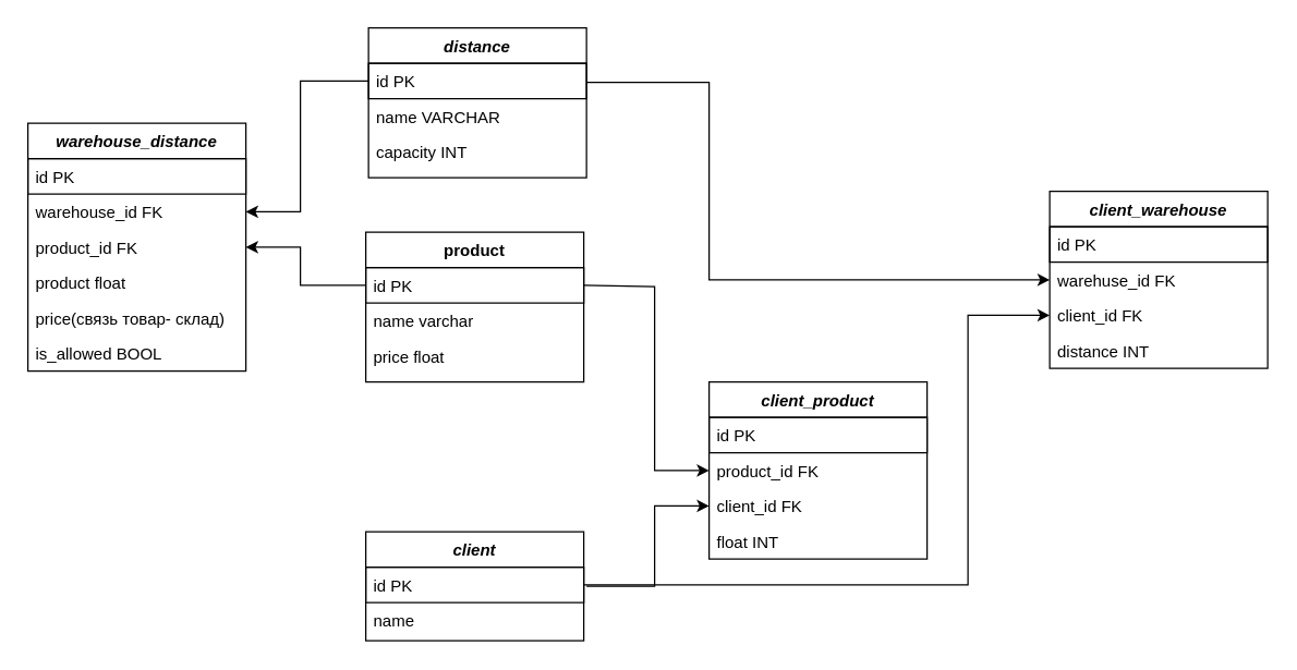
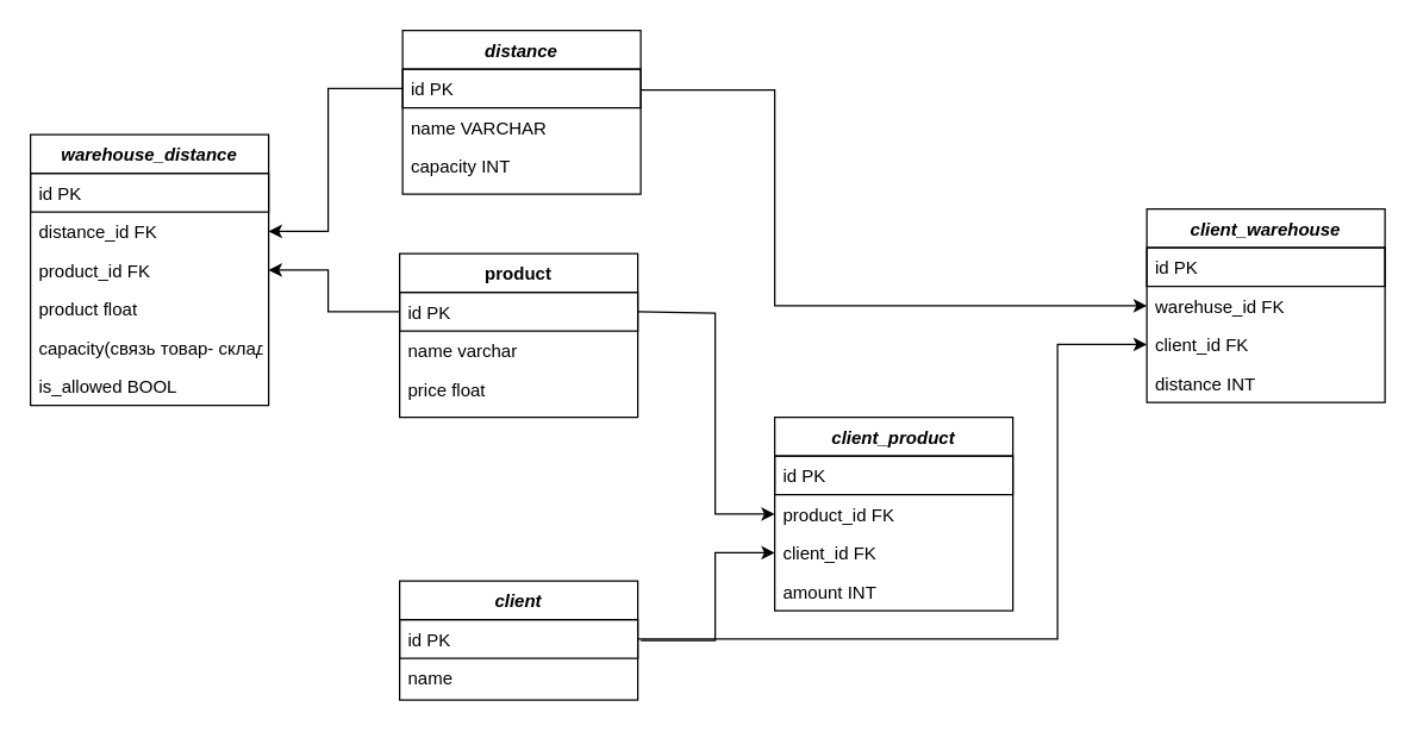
  <mxCell id="0" />
  <mxCell id="1" parent="0" />
  <mxCell id="2" value="distance" style="swimlane;fontStyle=3;align=center;verticalAlign=top;childLayout=stackLayout;horizontal=1;startSize=26;horizontalStack=0;resizeParent=1;resizeLast=0;collapsible=1;marginBottom=0;rounded=0;shadow=0;strokeWidth=1;" parent="1" vertex="1"><mxGeometry x="270" y="20" width="160" height="110" as="geometry"><mxRectangle x="230" y="140" width="160" height="26" as="alternateBounds" /></mxGeometry></mxCell>
  <mxCell id="3" value="id PK&#10;" style="text;align=left;verticalAlign=top;spacingLeft=4;spacingRight=4;overflow=hidden;rotatable=0;points=[[0,0.5],[1,0.5]];portConstraint=eastwest;strokeColor=default;" parent="2" vertex="1"><mxGeometry y="26" width="160" height="26" as="geometry" /></mxCell>
  <mxCell id="4" value="name VARCHAR" style="text;align=left;verticalAlign=top;spacingLeft=4;spacingRight=4;overflow=hidden;rotatable=0;points=[[0,0.5],[1,0.5]];portConstraint=eastwest;rounded=0;shadow=0;html=0;" parent="2" vertex="1"><mxGeometry y="52" width="160" height="26" as="geometry" /></mxCell>
  <mxCell id="5" value="capacity INT" style="text;align=left;verticalAlign=top;spacingLeft=4;spacingRight=4;overflow=hidden;rotatable=0;points=[[0,0.5],[1,0.5]];portConstraint=eastwest;rounded=0;shadow=0;html=0;" parent="2" vertex="1"><mxGeometry y="78" width="160" height="26" as="geometry" /></mxCell>
  <mxCell id="6" value="product" style="swimlane;fontStyle=1;align=center;verticalAlign=top;childLayout=stackLayout;horizontal=1;startSize=26;horizontalStack=0;resizeParent=1;resizeLast=0;collapsible=1;marginBottom=0;rounded=0;shadow=0;strokeWidth=1;" parent="1" vertex="1"><mxGeometry x="268" y="170" width="160" height="110" as="geometry"><mxRectangle x="550" y="140" width="160" height="26" as="alternateBounds" /></mxGeometry></mxCell>
  <mxCell id="7" value="id PK" style="text;align=left;verticalAlign=top;spacingLeft=4;spacingRight=4;overflow=hidden;rotatable=0;points=[[0,0.5],[1,0.5]];portConstraint=eastwest;strokeColor=default;" parent="6" vertex="1"><mxGeometry y="26" width="160" height="26" as="geometry" /></mxCell>
  <mxCell id="8" value="name varchar" style="text;align=left;verticalAlign=top;spacingLeft=4;spacingRight=4;overflow=hidden;rotatable=0;points=[[0,0.5],[1,0.5]];portConstraint=eastwest;rounded=0;shadow=0;html=0;" parent="6" vertex="1"><mxGeometry y="52" width="160" height="26" as="geometry" /></mxCell>
  <mxCell id="9" value="price float" style="text;align=left;verticalAlign=top;spacingLeft=4;spacingRight=4;overflow=hidden;rotatable=0;points=[[0,0.5],[1,0.5]];portConstraint=eastwest;rounded=0;shadow=0;html=0;" parent="6" vertex="1"><mxGeometry y="78" width="160" height="26" as="geometry" /></mxCell>
  <mxCell id="10" value="client" style="swimlane;fontStyle=3;align=center;verticalAlign=top;childLayout=stackLayout;horizontal=1;startSize=26;horizontalStack=0;resizeParent=1;resizeLast=0;collapsible=1;marginBottom=0;rounded=0;shadow=0;strokeWidth=1;" parent="1" vertex="1"><mxGeometry x="268" y="390" width="160" height="80" as="geometry"><mxRectangle x="508" y="340" width="160" height="26" as="alternateBounds" /></mxGeometry></mxCell>
  <mxCell id="11" value="id PK&#10;" style="text;align=left;verticalAlign=top;spacingLeft=4;spacingRight=4;overflow=hidden;rotatable=0;points=[[0,0.5],[1,0.5]];portConstraint=eastwest;strokeColor=default;" parent="10" vertex="1"><mxGeometry y="26" width="160" height="26" as="geometry" /></mxCell>
  <mxCell id="12" value="name" style="text;align=left;verticalAlign=top;spacingLeft=4;spacingRight=4;overflow=hidden;rotatable=0;points=[[0,0.5],[1,0.5]];portConstraint=eastwest;rounded=0;shadow=0;html=0;" parent="10" vertex="1"><mxGeometry y="52" width="160" height="26" as="geometry" /></mxCell>
  <mxCell id="13" value="client_product" style="swimlane;fontStyle=3;align=center;verticalAlign=top;childLayout=stackLayout;horizontal=1;startSize=26;horizontalStack=0;resizeParent=1;resizeLast=0;collapsible=1;marginBottom=0;rounded=0;shadow=0;strokeWidth=1;" parent="1" vertex="1"><mxGeometry x="520" y="280" width="160" height="130" as="geometry"><mxRectangle x="230" y="140" width="160" height="26" as="alternateBounds" /></mxGeometry></mxCell>
  <mxCell id="14" value="id PK&#10;" style="text;align=left;verticalAlign=top;spacingLeft=4;spacingRight=4;overflow=hidden;rotatable=0;points=[[0,0.5],[1,0.5]];portConstraint=eastwest;strokeColor=default;" parent="13" vertex="1"><mxGeometry y="26" width="160" height="26" as="geometry" /></mxCell>
  <mxCell id="15" value="product_id FK" style="text;align=left;verticalAlign=top;spacingLeft=4;spacingRight=4;overflow=hidden;rotatable=0;points=[[0,0.5],[1,0.5]];portConstraint=eastwest;rounded=0;shadow=0;html=0;" parent="13" vertex="1"><mxGeometry y="52" width="160" height="26" as="geometry" /></mxCell>
  <mxCell id="16" value="client_id FK" style="text;align=left;verticalAlign=top;spacingLeft=4;spacingRight=4;overflow=hidden;rotatable=0;points=[[0,0.5],[1,0.5]];portConstraint=eastwest;rounded=0;shadow=0;html=0;" parent="13" vertex="1"><mxGeometry y="78" width="160" height="26" as="geometry" /></mxCell>
- <mxCell id="17" value="float INT&#10;" style="text;align=left;verticalAlign=top;spacingLeft=4;spacingRight=4;overflow=hidden;rotatable=0;points=[[0,0.5],[1,0.5]];portConstraint=eastwest;rounded=0;shadow=0;html=0;" parent="13" vertex="1"><mxGeometry y="104" width="160" height="26" as="geometry" /></mxCell>
+ <mxCell id="17" value="amount INT&#10;" style="text;align=left;verticalAlign=top;spacingLeft=4;spacingRight=4;overflow=hidden;rotatable=0;points=[[0,0.5],[1,0.5]];portConstraint=eastwest;rounded=0;shadow=0;html=0;" parent="13" vertex="1"><mxGeometry y="104" width="160" height="26" as="geometry" /></mxCell>
  <mxCell id="18" value="" style="endArrow=classic;html=1;rounded=0;entryX=0;entryY=0.5;entryDx=0;entryDy=0;exitX=1;exitY=0.5;exitDx=0;exitDy=0;" parent="1" source="7" target="15" edge="1"><mxGeometry width="50" height="50" relative="1" as="geometry"><mxPoint x="180" y="390" as="sourcePoint" /><mxPoint x="230" y="340" as="targetPoint" /><Array as="points"><mxPoint x="480" y="210" /><mxPoint x="480" y="345" /></Array></mxGeometry></mxCell>
  <mxCell id="19" value="" style="endArrow=classic;html=1;rounded=0;entryX=0;entryY=0.5;entryDx=0;entryDy=0;" parent="1" target="16" edge="1"><mxGeometry width="50" height="50" relative="1" as="geometry"><mxPoint x="430" y="430" as="sourcePoint" /><mxPoint x="510" y="370" as="targetPoint" /><Array as="points"><mxPoint x="480" y="430" /><mxPoint x="480" y="371" /></Array></mxGeometry></mxCell>
  <mxCell id="20" value="warehouse_distance" style="swimlane;fontStyle=3;align=center;verticalAlign=top;childLayout=stackLayout;horizontal=1;startSize=26;horizontalStack=0;resizeParent=1;resizeLast=0;collapsible=1;marginBottom=0;rounded=0;shadow=0;strokeWidth=1;" parent="1" vertex="1"><mxGeometry x="20" y="90" width="160" height="182" as="geometry"><mxRectangle x="230" y="140" width="160" height="26" as="alternateBounds" /></mxGeometry></mxCell>
  <mxCell id="21" value="id PK&#10;" style="text;align=left;verticalAlign=top;spacingLeft=4;spacingRight=4;overflow=hidden;rotatable=0;points=[[0,0.5],[1,0.5]];portConstraint=eastwest;strokeColor=default;" parent="20" vertex="1"><mxGeometry y="26" width="160" height="26" as="geometry" /></mxCell>
- <mxCell id="22" value="warehouse_id FK" style="text;align=left;verticalAlign=top;spacingLeft=4;spacingRight=4;overflow=hidden;rotatable=0;points=[[0,0.5],[1,0.5]];portConstraint=eastwest;rounded=0;shadow=0;html=0;" parent="20" vertex="1"><mxGeometry y="52" width="160" height="26" as="geometry" /></mxCell>
+ <mxCell id="22" value="distance_id FK" style="text;align=left;verticalAlign=top;spacingLeft=4;spacingRight=4;overflow=hidden;rotatable=0;points=[[0,0.5],[1,0.5]];portConstraint=eastwest;rounded=0;shadow=0;html=0;" parent="20" vertex="1"><mxGeometry y="52" width="160" height="26" as="geometry" /></mxCell>
  <mxCell id="23" value="product_id FK" style="text;align=left;verticalAlign=top;spacingLeft=4;spacingRight=4;overflow=hidden;rotatable=0;points=[[0,0.5],[1,0.5]];portConstraint=eastwest;rounded=0;shadow=0;html=0;" parent="20" vertex="1"><mxGeometry y="78" width="160" height="26" as="geometry" /></mxCell>
  <mxCell id="24" value="product float" style="text;align=left;verticalAlign=top;spacingLeft=4;spacingRight=4;overflow=hidden;rotatable=0;points=[[0,0.5],[1,0.5]];portConstraint=eastwest;rounded=0;shadow=0;html=0;" parent="20" vertex="1"><mxGeometry y="104" width="160" height="26" as="geometry" /></mxCell>
- <mxCell id="25" value="price(связь товар- склад)" style="text;align=left;verticalAlign=top;spacingLeft=4;spacingRight=4;overflow=hidden;rotatable=0;points=[[0,0.5],[1,0.5]];portConstraint=eastwest;rounded=0;shadow=0;html=0;" parent="20" vertex="1"><mxGeometry y="130" width="160" height="26" as="geometry" /></mxCell>
+ <mxCell id="25" value="capacity(связь товар- склад)" style="text;align=left;verticalAlign=top;spacingLeft=4;spacingRight=4;overflow=hidden;rotatable=0;points=[[0,0.5],[1,0.5]];portConstraint=eastwest;rounded=0;shadow=0;html=0;" parent="20" vertex="1"><mxGeometry y="130" width="160" height="26" as="geometry" /></mxCell>
  <mxCell id="26" value="is_allowed BOOL" style="text;align=left;verticalAlign=top;spacingLeft=4;spacingRight=4;overflow=hidden;rotatable=0;points=[[0,0.5],[1,0.5]];portConstraint=eastwest;rounded=0;shadow=0;html=0;" parent="20" vertex="1"><mxGeometry y="156" width="160" height="26" as="geometry" /></mxCell>
  <mxCell id="27" value="" style="endArrow=classic;html=1;rounded=0;entryX=1;entryY=0.5;entryDx=0;entryDy=0;exitX=0;exitY=0.5;exitDx=0;exitDy=0;" parent="1" source="3" target="22" edge="1"><mxGeometry width="50" height="50" relative="1" as="geometry"><mxPoint x="210" y="330" as="sourcePoint" /><mxPoint x="260" y="280" as="targetPoint" /><Array as="points"><mxPoint x="220" y="59" /><mxPoint x="220" y="155" /></Array></mxGeometry></mxCell>
  <mxCell id="28" value="" style="endArrow=classic;html=1;rounded=0;entryX=1;entryY=0.5;entryDx=0;entryDy=0;exitX=0;exitY=0.5;exitDx=0;exitDy=0;" parent="1" source="7" target="23" edge="1"><mxGeometry width="50" height="50" relative="1" as="geometry"><mxPoint x="210" y="330" as="sourcePoint" /><mxPoint x="260" y="280" as="targetPoint" /><Array as="points"><mxPoint x="220" y="209" /><mxPoint x="220" y="181" /></Array></mxGeometry></mxCell>
  <mxCell id="29" value="client_warehouse" style="swimlane;fontStyle=3;align=center;verticalAlign=top;childLayout=stackLayout;horizontal=1;startSize=26;horizontalStack=0;resizeParent=1;resizeLast=0;collapsible=1;marginBottom=0;rounded=0;shadow=0;strokeWidth=1;" parent="1" vertex="1"><mxGeometry x="770" y="140" width="160" height="130" as="geometry"><mxRectangle x="230" y="140" width="160" height="26" as="alternateBounds" /></mxGeometry></mxCell>
  <mxCell id="30" value="id PK&#10;" style="text;align=left;verticalAlign=top;spacingLeft=4;spacingRight=4;overflow=hidden;rotatable=0;points=[[0,0.5],[1,0.5]];portConstraint=eastwest;strokeColor=default;" parent="29" vertex="1"><mxGeometry y="26" width="160" height="26" as="geometry" /></mxCell>
  <mxCell id="31" value="warehuse_id FK" style="text;align=left;verticalAlign=top;spacingLeft=4;spacingRight=4;overflow=hidden;rotatable=0;points=[[0,0.5],[1,0.5]];portConstraint=eastwest;rounded=0;shadow=0;html=0;" parent="29" vertex="1"><mxGeometry y="52" width="160" height="26" as="geometry" /></mxCell>
  <mxCell id="32" value="client_id FK" style="text;align=left;verticalAlign=top;spacingLeft=4;spacingRight=4;overflow=hidden;rotatable=0;points=[[0,0.5],[1,0.5]];portConstraint=eastwest;rounded=0;shadow=0;html=0;" parent="29" vertex="1"><mxGeometry y="78" width="160" height="26" as="geometry" /></mxCell>
  <mxCell id="33" value="distance INT" style="text;align=left;verticalAlign=top;spacingLeft=4;spacingRight=4;overflow=hidden;rotatable=0;points=[[0,0.5],[1,0.5]];portConstraint=eastwest;rounded=0;shadow=0;html=0;" parent="29" vertex="1"><mxGeometry y="104" width="160" height="26" as="geometry" /></mxCell>
  <mxCell id="34" value="" style="endArrow=classic;html=1;rounded=0;entryX=0;entryY=0.5;entryDx=0;entryDy=0;exitX=1;exitY=0.5;exitDx=0;exitDy=0;" parent="1" target="31" edge="1"><mxGeometry width="50" height="50" relative="1" as="geometry"><mxPoint x="430" y="60" as="sourcePoint" /><mxPoint x="522" y="196" as="targetPoint" /><Array as="points"><mxPoint x="520" y="60" /><mxPoint x="520" y="205" /></Array></mxGeometry></mxCell>
  <mxCell id="35" value="" style="endArrow=classic;html=1;rounded=0;exitX=1;exitY=0.5;exitDx=0;exitDy=0;entryX=0;entryY=0.5;entryDx=0;entryDy=0;" parent="1" source="11" target="32" edge="1"><mxGeometry width="50" height="50" relative="1" as="geometry"><mxPoint x="510" y="300" as="sourcePoint" /><mxPoint x="740" y="429" as="targetPoint" /><Array as="points"><mxPoint x="710" y="429" /><mxPoint x="710" y="231" /></Array></mxGeometry></mxCell>
